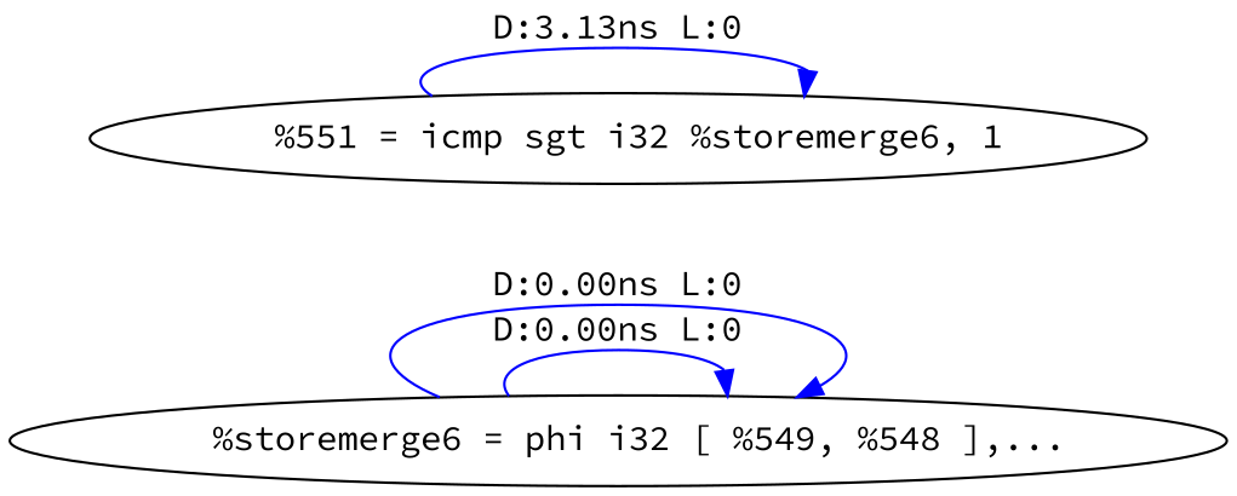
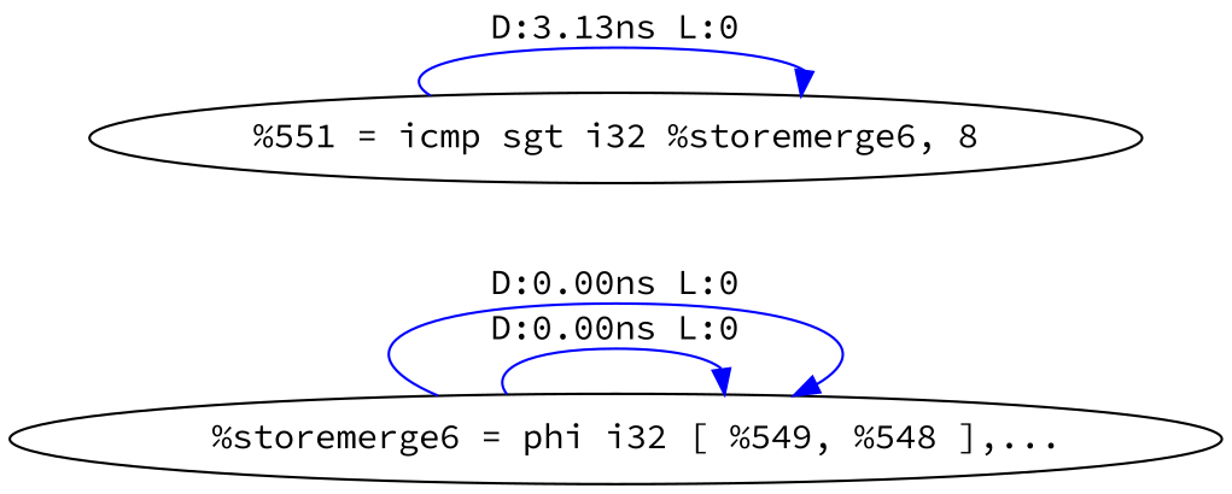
  digraph {
    rankdir=LR
    fontname="Source Code Pro"
    node [fontname="Source Code Pro"]
    edge [color=blue fontname="Source Code Pro"]
    n1 [label="  %storemerge6 = phi i32 [ %549, %548 ],..."]
-   n2 [label="  %551 = icmp sgt i32 %storemerge6, 1"]
+   n2 [label="%551 = icmp sgt i32 %storemerge6, 8"]
    n1 -> n1 [label="D:0.00ns L:0"]
    n1 -> n1 [label="D:0.00ns L:0"]
    n2 -> n2 [label="D:3.13ns L:0"]
  }
